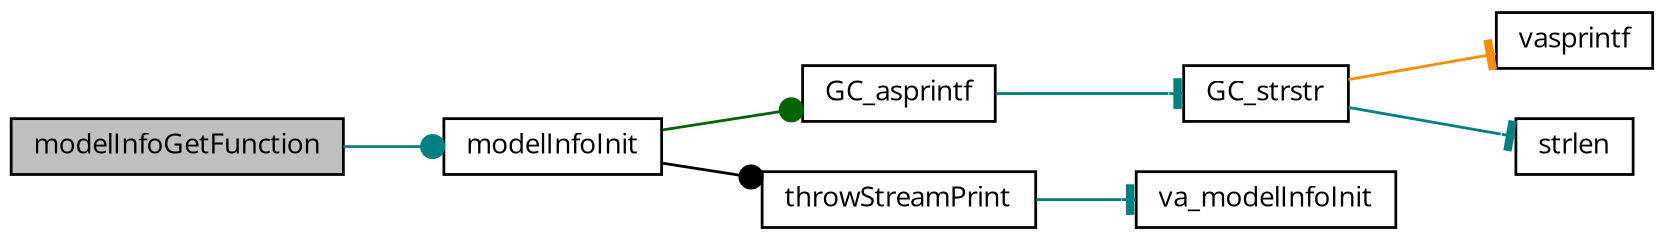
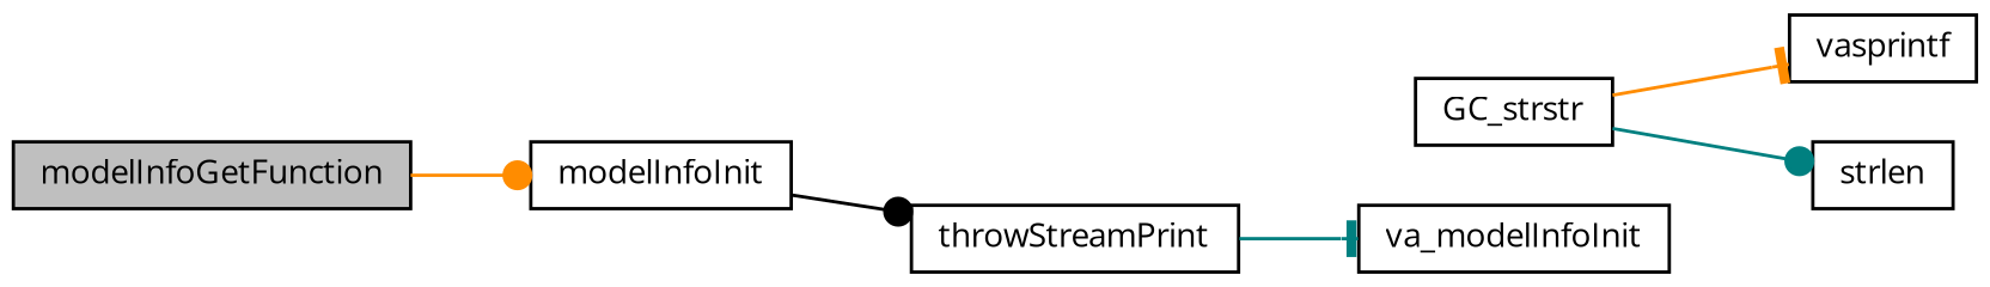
  digraph {
    fontname="Open Sans"
    rankdir=LR
    node [color=black fillcolor=white fontname="Open Sans" fontsize=10 shape=record style=filled]
    edge [arrowhead=tee color=teal fontname="Open Sans" fontsize=10 labelfontname=Helvetica labelfontsize=10 style=solid]
    n1 [fillcolor=grey75 fontcolor=black height=0.2 label=modelInfoGetFunction width=0.4]
    n2 [height=0.2 label=modelInfoInit width=0.4]
-   n3 [height=0.2 label=GC_asprintf width=0.4]
    n4 [height=0.2 label=throwStreamPrint width=0.4]
    n5 [height=0.2 label=GC_strstr width=0.4]
    n6 [height=0.2 label=va_modelInfoInit width=0.4]
    n7 [height=0.2 label=vasprintf width=0.4]
    n8 [height=0.2 label=strlen width=0.4]
-   n1 -> n2 [arrowhead=dot]
-   n2 -> n3 [arrowhead=dot color=darkgreen]
+   n1 -> n2 [arrowhead=dot color=darkorange]
    n2 -> n4 [arrowhead=dot color=black]
-   n3 -> n5
    n4 -> n6
    n5 -> n7 [color=darkorange]
-   n5 -> n8
+   n5 -> n8 [arrowhead=dot]
  }
